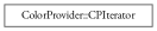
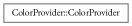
  digraph {
    rankdir=LR
    fontname="EB Garamond"
-   n1 [color=grey40 fillcolor=white fontname="EB Garamond" fontsize=10 height=0.2 label="ColorProvider::CPIterator" shape=box style=filled width=0.4]
+   n1 [color=grey40 fillcolor=white fontname="EB Garamond" fontsize=10 height=0.2 label="ColorProvider::ColorProvider" shape=box style=filled width=0.4]
  }
